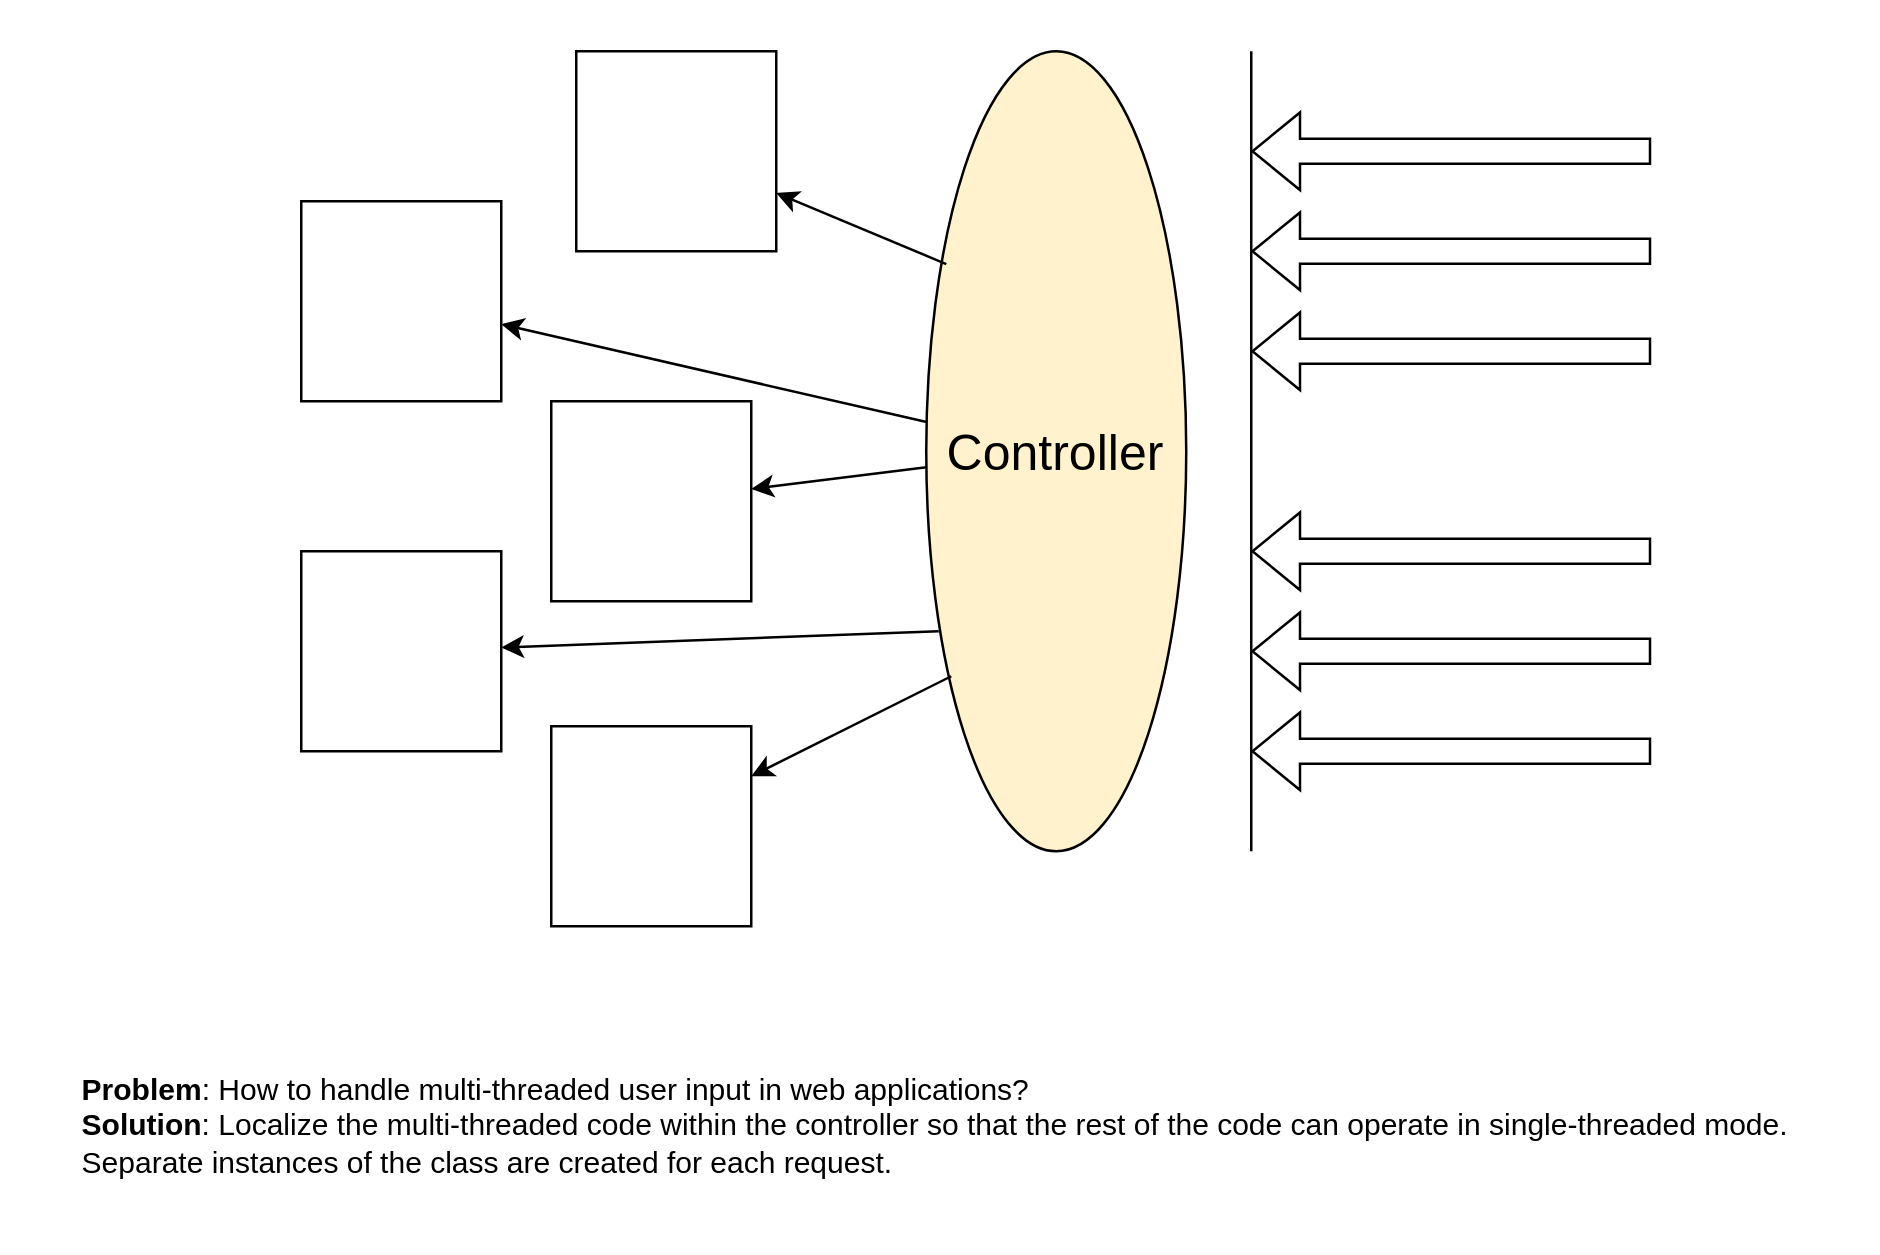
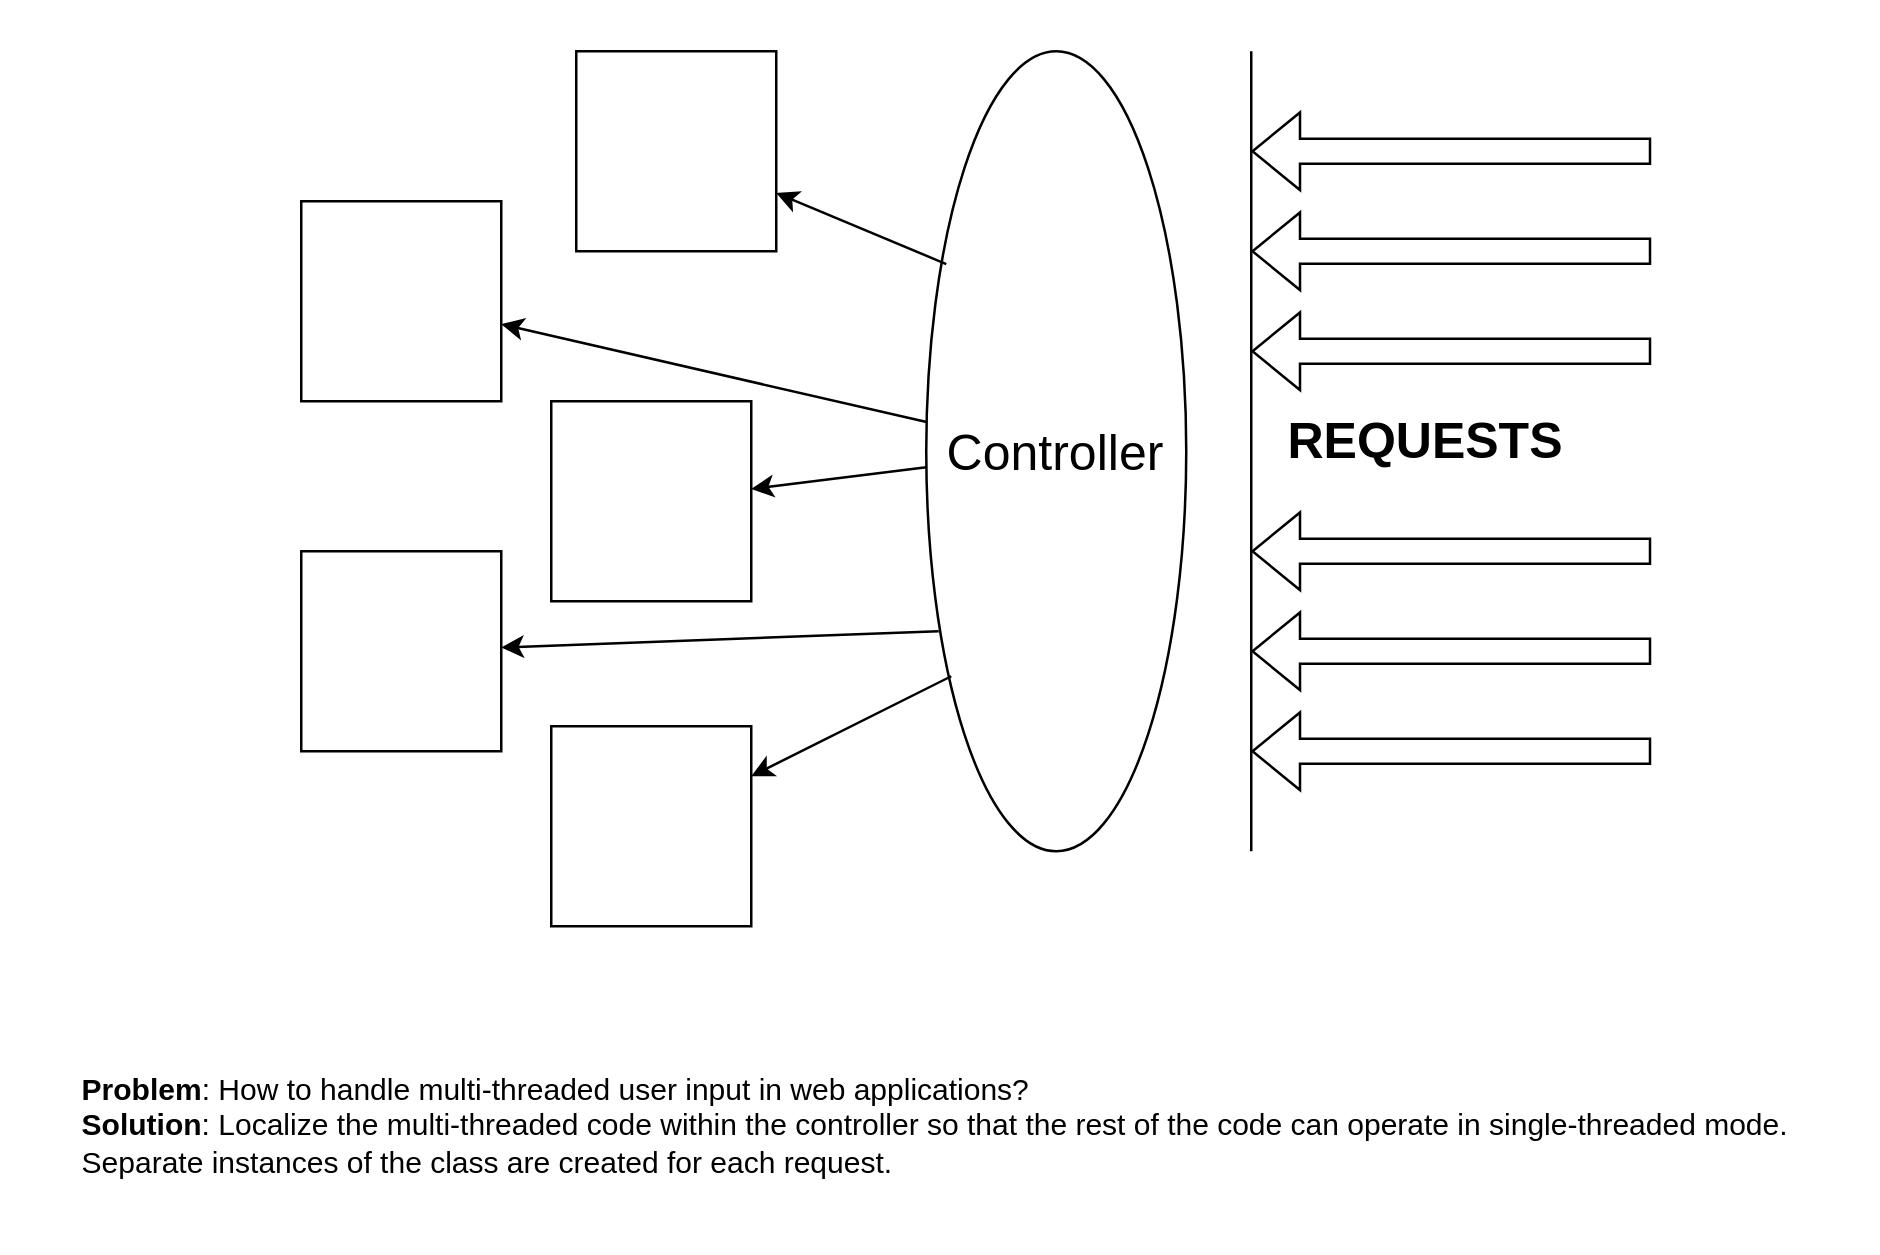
  <mxCell id="0" />
  <mxCell id="1" parent="0" />
  <mxCell id="2" value="&lt;div style=&quot;text-align: justify;&quot;&gt;&lt;b style=&quot;background-color: initial;&quot;&gt;Problem&lt;/b&gt;&lt;span style=&quot;background-color: initial;&quot;&gt;:&amp;nbsp;&lt;/span&gt;&lt;span style=&quot;background-color: initial;&quot;&gt;How to handle multi-threaded user input in web applications?&lt;/span&gt;&lt;/div&gt;&lt;div style=&quot;text-align: justify;&quot;&gt;&lt;b style=&quot;font-weight: bold; background-color: initial;&quot;&gt;Solution&lt;/b&gt;&lt;span style=&quot;background-color: initial;&quot;&gt;:&amp;nbsp;&lt;/span&gt;&lt;span style=&quot;background-color: initial;&quot;&gt;Localize the multi-threaded code within the controller so that the rest of the code can operate in single-threaded mode.&amp;nbsp;&lt;/span&gt;&lt;/div&gt;&lt;div style=&quot;text-align: justify;&quot;&gt;&lt;span style=&quot;background-color: initial;&quot;&gt;Separate instances of the class are created for each request.&lt;/span&gt;&lt;/div&gt;" style="text;html=1;align=center;verticalAlign=middle;resizable=0;points=[];autosize=1;strokeColor=none;fillColor=none;sketch=0;" parent="1" vertex="1"><mxGeometry x="20" y="420" width="710" height="60" as="geometry" /></mxCell>
  <mxCell id="3" value="" style="endArrow=none;html=1;rounded=0;" edge="1" parent="1"><mxGeometry width="50" height="50" relative="1" as="geometry"><mxPoint x="500" y="340" as="sourcePoint" /><mxPoint x="500" y="20" as="targetPoint" /></mxGeometry></mxCell>
  <mxCell id="4" value="" style="shape=flexArrow;endArrow=classic;html=1;rounded=0;" edge="1" parent="1"><mxGeometry width="50" height="50" relative="1" as="geometry"><mxPoint x="660" y="60" as="sourcePoint" /><mxPoint x="500" y="60" as="targetPoint" /></mxGeometry></mxCell>
  <mxCell id="5" value="" style="shape=flexArrow;endArrow=classic;html=1;rounded=0;" edge="1" parent="1"><mxGeometry width="50" height="50" relative="1" as="geometry"><mxPoint x="660" y="100" as="sourcePoint" /><mxPoint x="500" y="100" as="targetPoint" /></mxGeometry></mxCell>
  <mxCell id="6" value="" style="shape=flexArrow;endArrow=classic;html=1;rounded=0;" edge="1" parent="1"><mxGeometry width="50" height="50" relative="1" as="geometry"><mxPoint x="660" y="140" as="sourcePoint" /><mxPoint x="500" y="140" as="targetPoint" /></mxGeometry></mxCell>
  <mxCell id="7" value="" style="shape=flexArrow;endArrow=classic;html=1;rounded=0;" edge="1" parent="1"><mxGeometry width="50" height="50" relative="1" as="geometry"><mxPoint x="660" y="220" as="sourcePoint" /><mxPoint x="500" y="220" as="targetPoint" /></mxGeometry></mxCell>
  <mxCell id="8" value="" style="shape=flexArrow;endArrow=classic;html=1;rounded=0;" edge="1" parent="1"><mxGeometry width="50" height="50" relative="1" as="geometry"><mxPoint x="660" y="260" as="sourcePoint" /><mxPoint x="500" y="260" as="targetPoint" /></mxGeometry></mxCell>
  <mxCell id="9" value="" style="shape=flexArrow;endArrow=classic;html=1;rounded=0;" edge="1" parent="1"><mxGeometry width="50" height="50" relative="1" as="geometry"><mxPoint x="660" y="300" as="sourcePoint" /><mxPoint x="500" y="300" as="targetPoint" /></mxGeometry></mxCell>
- <mxCell id="11" value="Controller" style="ellipse;whiteSpace=wrap;html=1;fontSize=20;fillColor=#fff2cc;" vertex="1" parent="1"><mxGeometry x="370" y="20" width="104" height="320" as="geometry" /></mxCell>
+ <mxCell id="10" value="&lt;font style=&quot;font-size: 20px;&quot;&gt;REQUESTS&lt;/font&gt;" style="text;html=1;strokeColor=none;fillColor=none;align=center;verticalAlign=middle;whiteSpace=wrap;rounded=0;fontStyle=1" vertex="1" parent="1"><mxGeometry x="540" y="160" width="60" height="30" as="geometry" /></mxCell>
+ <mxCell id="11" value="Controller" style="ellipse;whiteSpace=wrap;html=1;fontSize=20;" vertex="1" parent="1"><mxGeometry x="370" y="20" width="104" height="320" as="geometry" /></mxCell>
  <mxCell id="12" value="" style="whiteSpace=wrap;html=1;aspect=fixed;fontSize=20;" vertex="1" parent="1"><mxGeometry x="230" y="20" width="80" height="80" as="geometry" /></mxCell>
  <mxCell id="13" value="" style="whiteSpace=wrap;html=1;aspect=fixed;fontSize=20;" vertex="1" parent="1"><mxGeometry x="120" y="80" width="80" height="80" as="geometry" /></mxCell>
  <mxCell id="14" value="" style="whiteSpace=wrap;html=1;aspect=fixed;fontSize=20;" vertex="1" parent="1"><mxGeometry x="220" y="160" width="80" height="80" as="geometry" /></mxCell>
  <mxCell id="15" value="" style="whiteSpace=wrap;html=1;aspect=fixed;fontSize=20;" vertex="1" parent="1"><mxGeometry x="120" y="220" width="80" height="80" as="geometry" /></mxCell>
  <mxCell id="16" value="" style="whiteSpace=wrap;html=1;aspect=fixed;fontSize=20;" vertex="1" parent="1"><mxGeometry x="220" y="290" width="80" height="80" as="geometry" /></mxCell>
  <mxCell id="17" value="" style="endArrow=classic;html=1;rounded=0;fontSize=20;exitX=0.077;exitY=0.266;exitDx=0;exitDy=0;exitPerimeter=0;" edge="1" parent="1" source="11" target="12"><mxGeometry width="50" height="50" relative="1" as="geometry"><mxPoint x="380" y="370" as="sourcePoint" /><mxPoint x="430" y="320" as="targetPoint" /></mxGeometry></mxCell>
  <mxCell id="18" value="" style="endArrow=classic;html=1;rounded=0;fontSize=20;" edge="1" parent="1" source="11" target="13"><mxGeometry width="50" height="50" relative="1" as="geometry"><mxPoint x="388.008" y="115.12" as="sourcePoint" /><mxPoint x="320" y="86.71" as="targetPoint" /></mxGeometry></mxCell>
  <mxCell id="19" value="" style="endArrow=classic;html=1;rounded=0;fontSize=20;" edge="1" parent="1" source="11" target="14"><mxGeometry width="50" height="50" relative="1" as="geometry"><mxPoint x="380.139" y="178.32" as="sourcePoint" /><mxPoint x="210" y="139.16" as="targetPoint" /></mxGeometry></mxCell>
  <mxCell id="20" value="" style="endArrow=classic;html=1;rounded=0;fontSize=20;exitX=0.048;exitY=0.725;exitDx=0;exitDy=0;exitPerimeter=0;" edge="1" parent="1" source="11" target="15"><mxGeometry width="50" height="50" relative="1" as="geometry"><mxPoint x="380.041" y="196.388" as="sourcePoint" /><mxPoint x="310" y="205.062" as="targetPoint" /></mxGeometry></mxCell>
  <mxCell id="21" value="" style="endArrow=classic;html=1;rounded=0;fontSize=20;" edge="1" parent="1" target="16"><mxGeometry width="50" height="50" relative="1" as="geometry"><mxPoint x="380" y="270" as="sourcePoint" /><mxPoint x="210" y="268.512" as="targetPoint" /></mxGeometry></mxCell>
